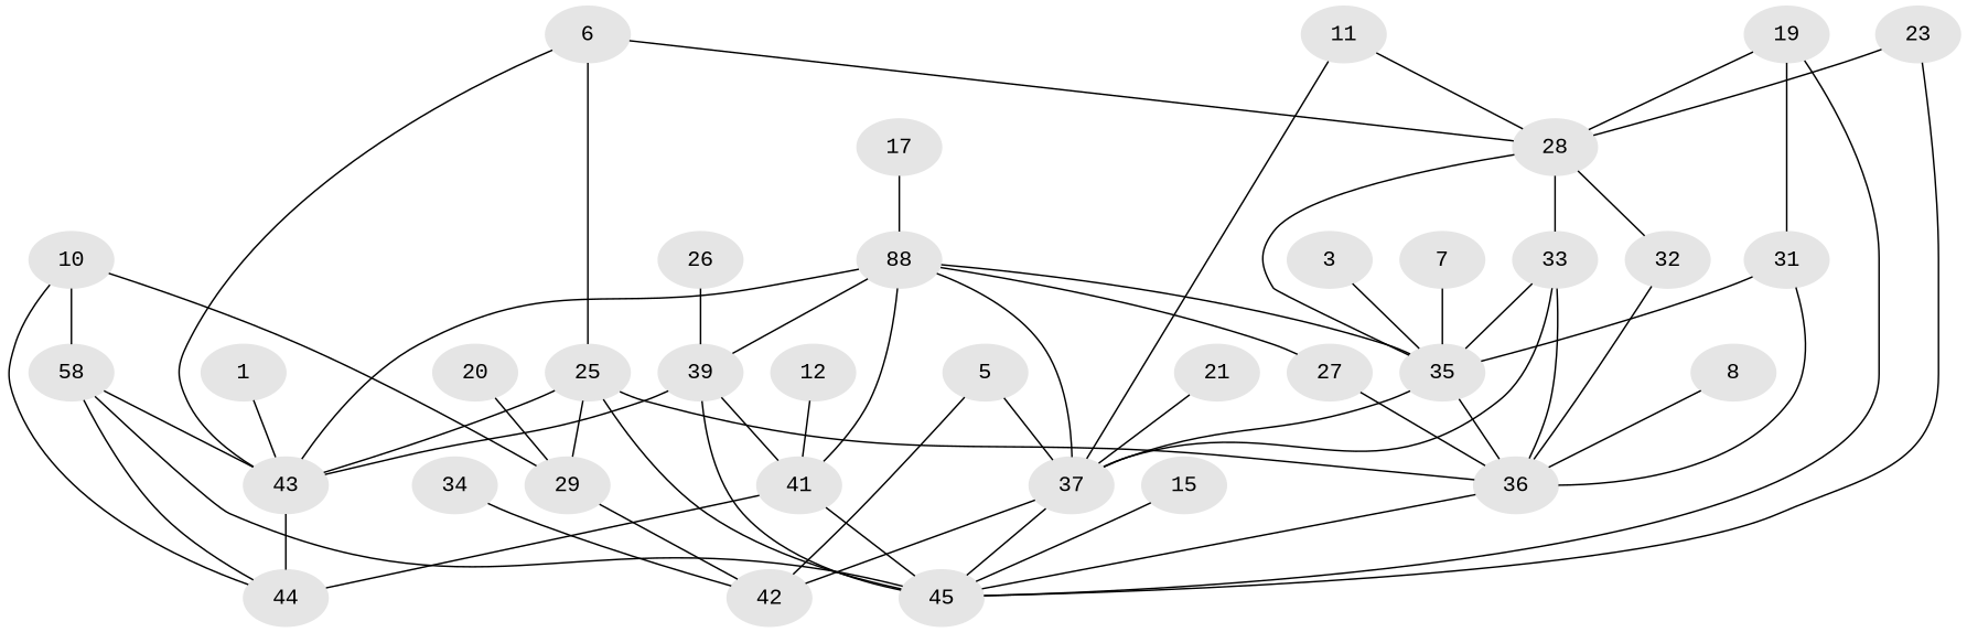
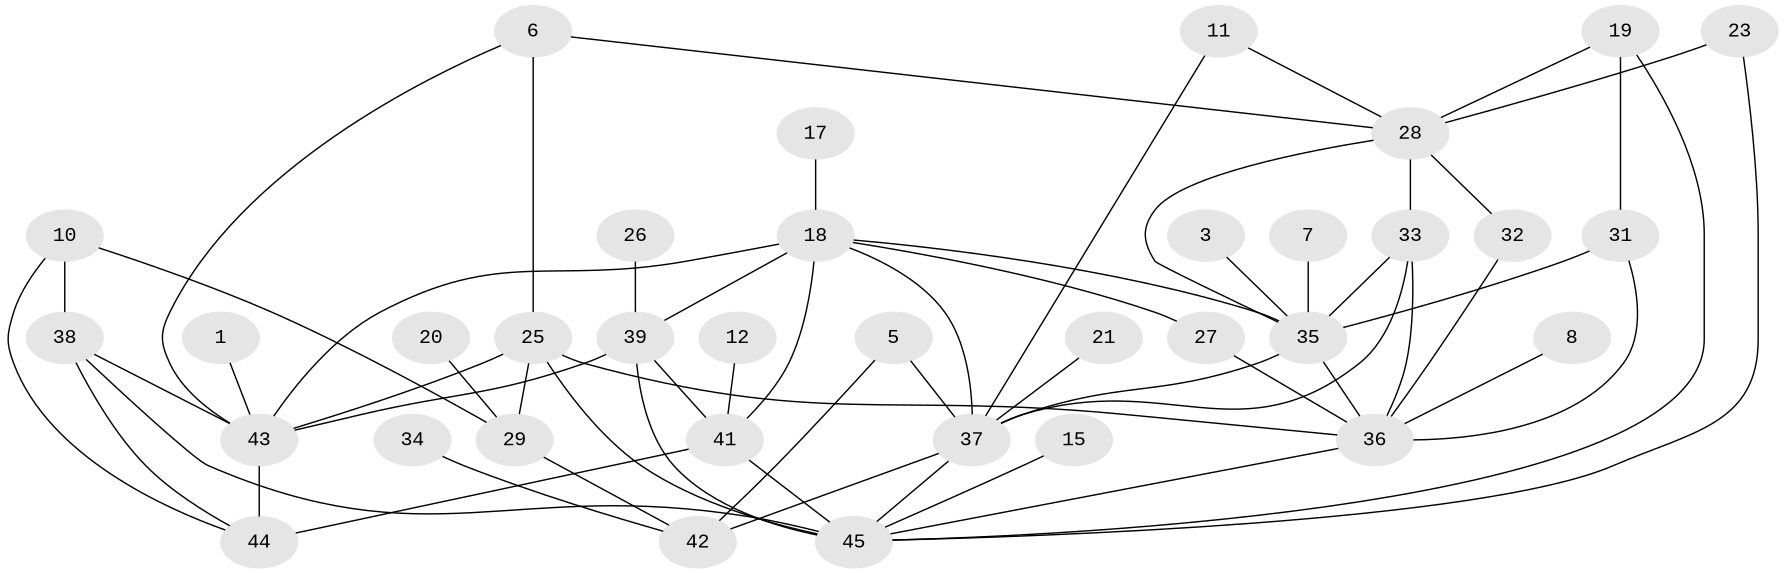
  graph {
    fontname="Liberation Mono"
    node [color=gray90 fontname="Liberation Mono" style=filled]
    edge [fontname="Liberation Mono" weight=1.0]
    1
    43
    3
    35
    37
    36
    5
    42
    45
    6
    25
    28
    29
    32
    33
    44
    7
    8
    10
-   38 [label=58]
+   38
    11
    12
    41
    15
    17
-   18 [label=88]
+   18
    27
    39
    19
    31
    20
    21
    23
    n34 [label=26]
    34
    1 -- 43
    43 -- 44
    3 -- 35
    35 -- 37
    35 -- 36
    37 -- 42
    37 -- 45
    36 -- 45
    5 -- 37
    5 -- 42
    6 -- 43
    6 -- 25
    6 -- 28
    25 -- 43
    25 -- 36
    25 -- 45
    25 -- 29
    28 -- 35
    28 -- 32
    28 -- 33
    29 -- 42
    32 -- 36
    33 -- 35
    33 -- 37
    33 -- 36
    7 -- 35
    8 -- 36
    10 -- 29
    10 -- 44
    10 -- 38
    38 -- 43
    38 -- 45
    38 -- 44
    11 -- 37
    11 -- 28
    12 -- 41
    41 -- 45 [weight=2.0]
    41 -- 44 [weight=2.0]
    15 -- 45
    17 -- 18
    18 -- 43
    18 -- 35
    18 -- 37
    18 -- 41
    18 -- 27
    18 -- 39 [weight=2.0]
    27 -- 36
    39 -- 43
    39 -- 45
    39 -- 41 [weight=3.0]
    19 -- 45
    19 -- 28
    19 -- 31
    31 -- 35
    31 -- 36
    20 -- 29
    21 -- 37
    23 -- 45
    23 -- 28
    n34 -- 39
    34 -- 42
  }
